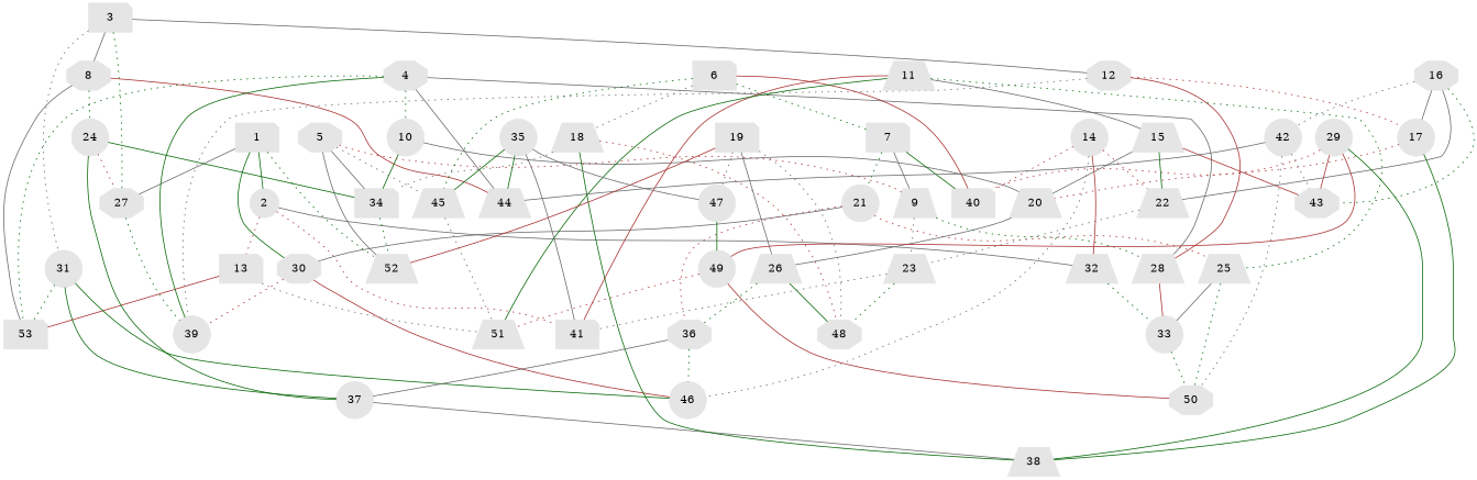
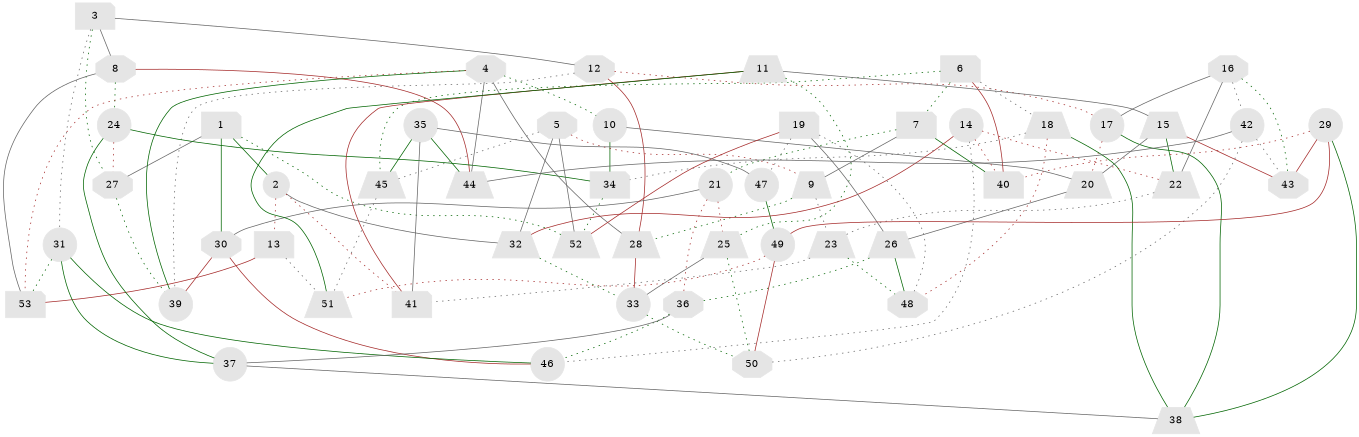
  graph {
    fontname="DejaVu Serif"
    node [color=gray90 fontname="DejaVu Serif" shape=circle style=filled]
    edge [color=gray40 fontname="DejaVu Serif" style=solid]
    1 [shape=note]
    2
    27 [shape=octagon]
    30 [shape=octagon]
    52 [shape=trapezium]
    13 [shape=note]
    32 [shape=trapezium]
    41 [shape=note]
    39
    46
    53 [shape=note]
    51 [shape=trapezium]
    33
    3 [shape=note]
    8 [shape=octagon]
    12 [shape=octagon]
    31
    44 [shape=trapezium]
    24
    28 [shape=trapezium]
    17
    37
    4 [shape=octagon]
    10
    20 [shape=trapezium]
    34 [shape=note]
    5 [shape=octagon]
    9 [shape=trapezium]
    45 [shape=trapezium]
    23 [shape=trapezium]
    6 [shape=note]
    7 [shape=note]
    18 [shape=trapezium]
    40 [shape=note]
    21
    38 [shape=trapezium]
    48 [shape=octagon]
    25 [shape=trapezium]
    36 [shape=octagon]
    26 [shape=trapezium]
    11 [shape=trapezium]
    15 [shape=trapezium]
    22 [shape=trapezium]
    43 [shape=octagon]
    50 [shape=octagon]
    47
    49
    14
    16 [shape=octagon]
    42
    19 [shape=note]
    29
    35
    1 -- 2 [color=darkgreen]
    1 -- 27
    1 -- 30 [color=darkgreen]
    1 -- 52 [color=darkgreen style=dotted]
    2 -- 13 [color=brown style=dotted]
    2 -- 32
    2 -- 41 [color=brown style=dotted]
    27 -- 39 [color=darkgreen style=dotted]
-   30 -- 39 [color=brown style=dotted]
+   30 -- 39 [color=brown]
    30 -- 46 [color=brown]
    13 -- 53 [color=brown]
    13 -- 51 [style=dotted]
    32 -- 33 [color=darkgreen style=dotted]
    33 -- 50 [color=darkgreen style=dotted]
    3 -- 27 [color=darkgreen style=dotted]
    3 -- 8
    3 -- 12
    3 -- 31 [style=dotted]
    8 -- 53
    8 -- 44 [color=brown]
    8 -- 24 [color=darkgreen style=dotted]
    12 -- 39 [style=dotted]
    12 -- 28 [color=brown]
    12 -- 17 [color=brown style=dotted]
    31 -- 46 [color=darkgreen]
    31 -- 53 [color=darkgreen style=dotted]
    31 -- 37 [color=darkgreen]
    24 -- 27 [color=brown style=dotted]
    24 -- 37 [color=darkgreen]
    24 -- 34 [color=darkgreen]
    28 -- 33 [color=brown]
    17 -- 20 [color=brown style=dotted]
    17 -- 38 [color=darkgreen]
    37 -- 38
    4 -- 39 [color=darkgreen]
-   4 -- 53 [color=darkgreen style=dotted]
+   4 -- 53 [color=brown style=dotted]
    4 -- 44
    4 -- 28
    4 -- 10 [color=darkgreen style=dotted]
    10 -- 20
    10 -- 34 [color=darkgreen]
    20 -- 26
    34 -- 52 [color=darkgreen style=dotted]
    5 -- 52
-   5 -- 34
+   5 -- 32
    5 -- 9 [color=brown style=dotted]
    5 -- 45 [style=dotted]
    9 -- 28 [color=darkgreen style=dotted]
    9 -- 23 [style=dotted]
    45 -- 51 [style=dotted]
    23 -- 41 [style=dotted]
    23 -- 48 [color=darkgreen style=dotted]
    6 -- 45 [color=darkgreen style=dotted]
    6 -- 7 [color=darkgreen style=dotted]
    6 -- 18 [style=dotted]
    6 -- 40 [color=brown]
    7 -- 9
    7 -- 40 [color=darkgreen]
    7 -- 21 [color=darkgreen style=dotted]
    18 -- 34 [style=dotted]
    18 -- 38 [color=darkgreen]
    18 -- 48 [color=brown style=dotted]
    21 -- 30
    21 -- 25 [color=brown style=dotted]
    21 -- 36 [color=brown style=dotted]
    25 -- 33
    25 -- 50 [color=darkgreen style=dotted]
    36 -- 46 [color=darkgreen style=dotted]
    36 -- 37
    26 -- 48 [color=darkgreen]
    26 -- 36 [color=darkgreen style=dotted]
    11 -- 41 [color=brown]
    11 -- 51 [color=darkgreen]
    11 -- 25 [color=darkgreen style=dotted]
    11 -- 15
    15 -- 20
    15 -- 22 [color=darkgreen]
    15 -- 43 [color=brown]
    22 -- 23 [style=dotted]
    47 -- 49 [color=darkgreen]
    49 -- 51 [color=brown style=dotted]
    49 -- 50 [color=brown]
    14 -- 32 [color=brown]
    14 -- 46 [style=dotted]
    14 -- 40 [color=brown style=dotted]
    14 -- 22 [color=brown style=dotted]
    16 -- 17
    16 -- 22
    16 -- 43 [color=darkgreen style=dotted]
    16 -- 42 [style=dotted]
    42 -- 44
    42 -- 43 [style=dotted]
    42 -- 50 [style=dotted]
    19 -- 52 [color=brown]
    19 -- 48 [style=dotted]
    19 -- 26
    19 -- 47 [style=dotted]
    29 -- 40 [color=brown style=dotted]
    29 -- 38 [color=darkgreen]
    29 -- 43 [color=brown]
    29 -- 49 [color=brown]
    35 -- 41
    35 -- 44 [color=darkgreen]
    35 -- 45 [color=darkgreen]
    35 -- 47
  }
